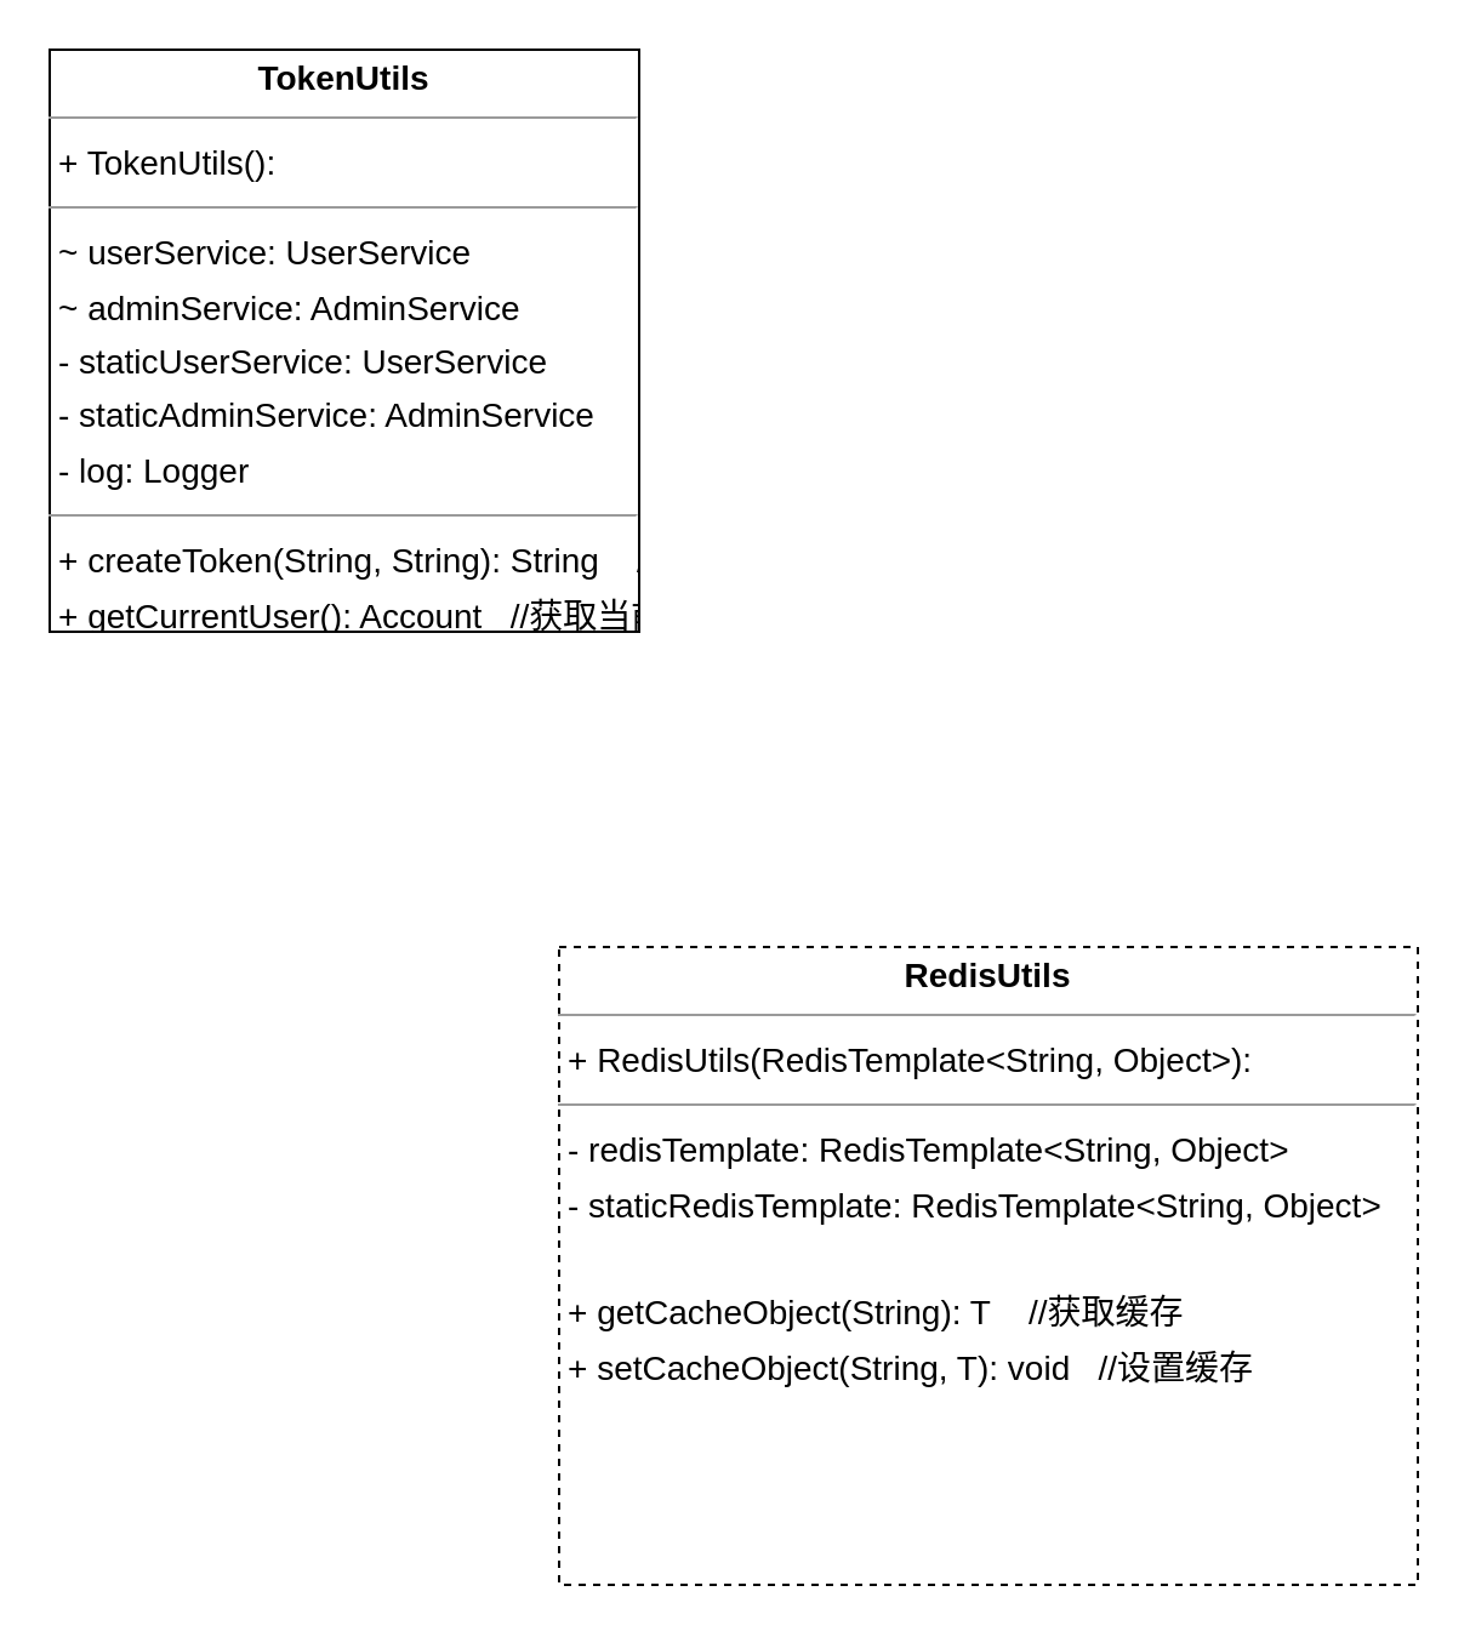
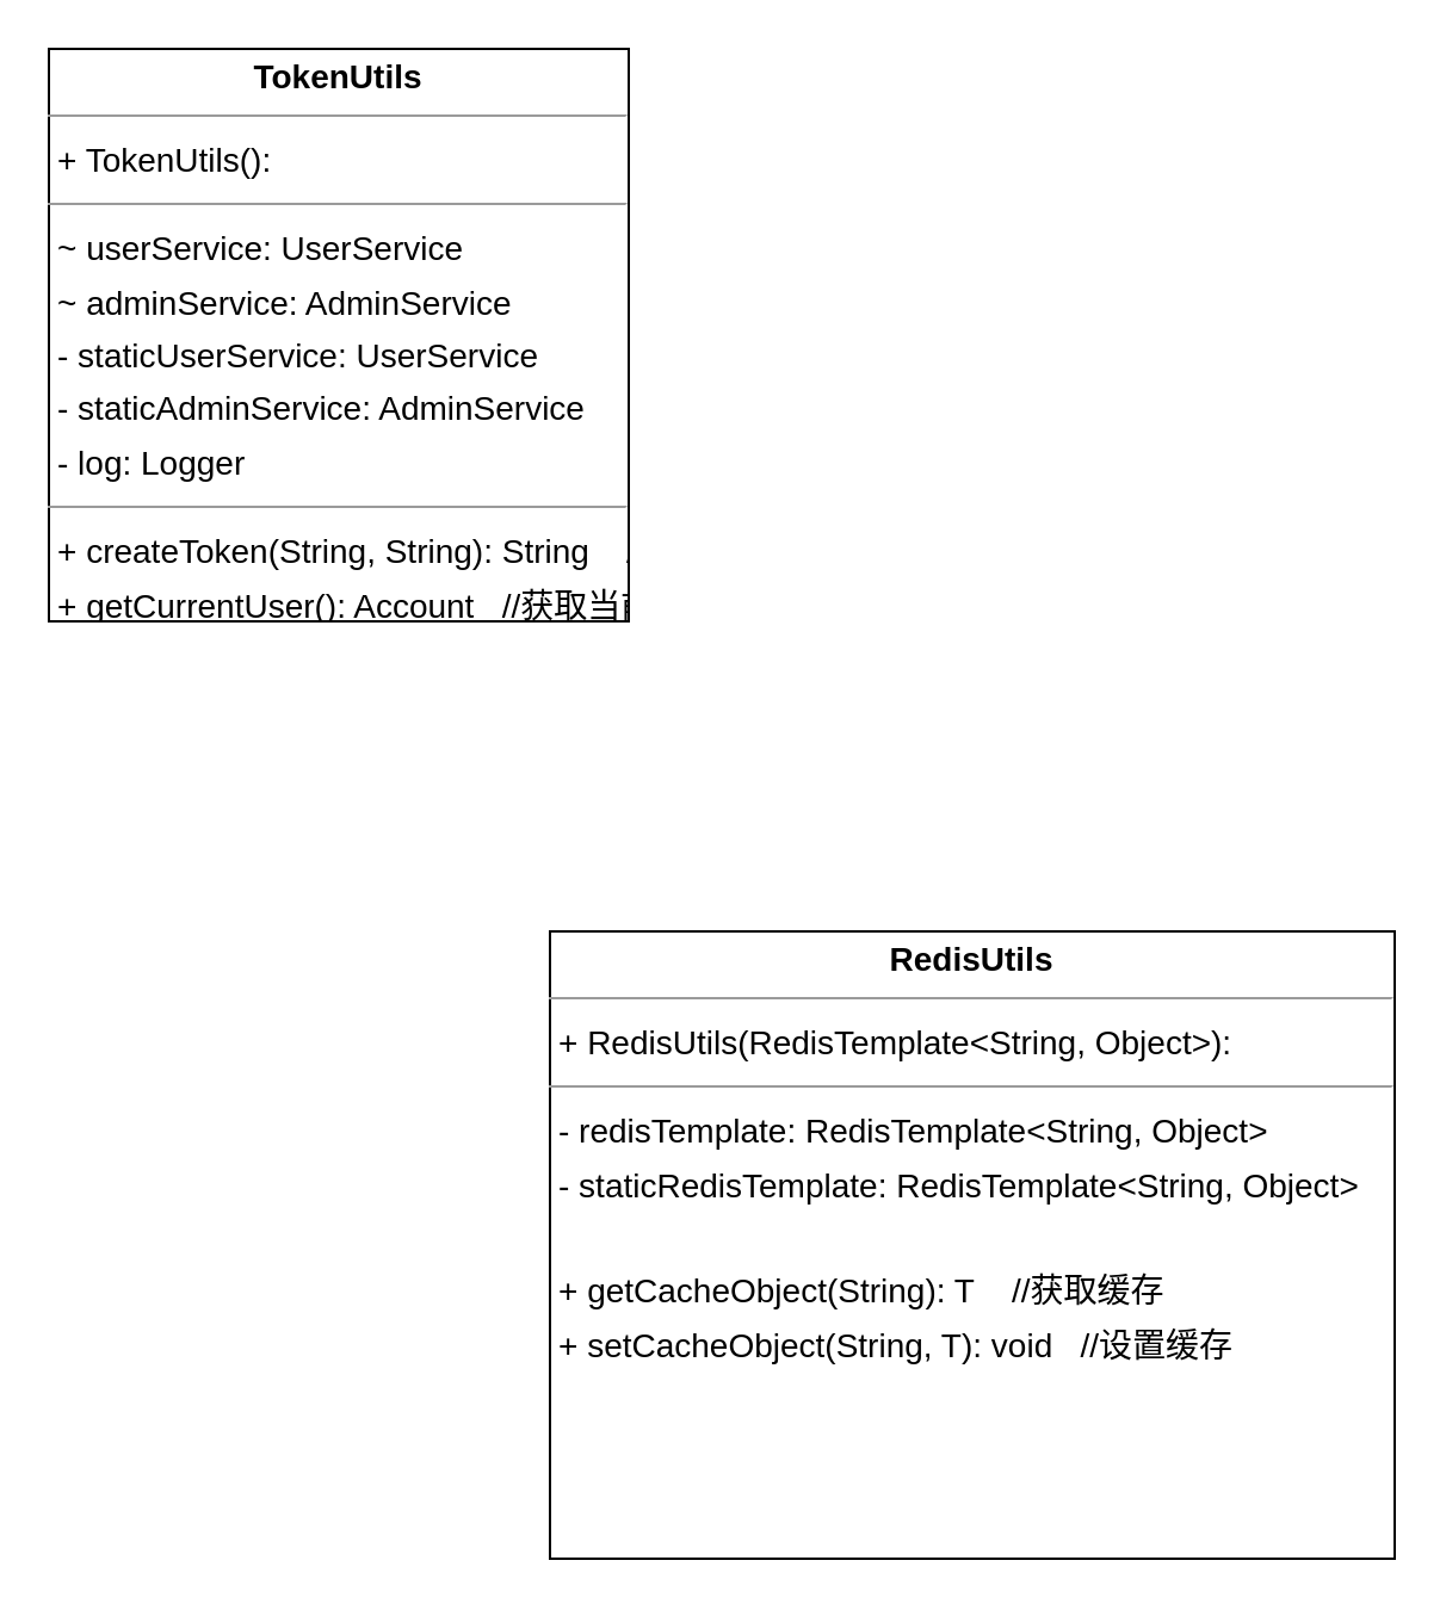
  <mxCell id="0" />
  <mxCell id="1" parent="0" />
- <mxCell id="2" value="&lt;p style=&quot;margin:0px;margin-top:4px;text-align:center;&quot;&gt;&lt;b&gt;RedisUtils&lt;/b&gt;&lt;/p&gt;&lt;hr size=&quot;1&quot;&gt;&lt;p style=&quot;margin:0 0 0 4px;line-height:1.6;&quot;&gt;+ RedisUtils(RedisTemplate&amp;lt;String, Object&amp;gt;): &lt;/p&gt;&lt;hr size=&quot;1&quot;&gt;&lt;p style=&quot;margin:0 0 0 4px;line-height:1.6;&quot;&gt;- redisTemplate: RedisTemplate&amp;lt;String, Object&amp;gt;&lt;br&gt;- staticRedisTemplate: RedisTemplate&amp;lt;String, Object&amp;gt;&lt;/p&gt;&lt;p style=&quot;margin:0 0 0 4px;line-height:1.6;&quot;&gt;&lt;br&gt;+ getCacheObject(String): T&amp;nbsp; &amp;nbsp; //获取缓存&lt;br&gt;+ setCacheObject(String, T): void&amp;nbsp; &amp;nbsp;//设置缓存&lt;/p&gt;" style="verticalAlign=top;align=left;overflow=fill;fontSize=14;fontFamily=Helvetica;html=1;rounded=0;shadow=0;comic=0;labelBackgroundColor=none;strokeWidth=1;dashed=1;" parent="1" vertex="1"><mxGeometry x="230" y="390" width="354" height="263" as="geometry" /></mxCell>
+ <mxCell id="2" value="&lt;p style=&quot;margin:0px;margin-top:4px;text-align:center;&quot;&gt;&lt;b&gt;RedisUtils&lt;/b&gt;&lt;/p&gt;&lt;hr size=&quot;1&quot;&gt;&lt;p style=&quot;margin:0 0 0 4px;line-height:1.6;&quot;&gt;+ RedisUtils(RedisTemplate&amp;lt;String, Object&amp;gt;): &lt;/p&gt;&lt;hr size=&quot;1&quot;&gt;&lt;p style=&quot;margin:0 0 0 4px;line-height:1.6;&quot;&gt;- redisTemplate: RedisTemplate&amp;lt;String, Object&amp;gt;&lt;br&gt;- staticRedisTemplate: RedisTemplate&amp;lt;String, Object&amp;gt;&lt;/p&gt;&lt;p style=&quot;margin:0 0 0 4px;line-height:1.6;&quot;&gt;&lt;br&gt;+ getCacheObject(String): T&amp;nbsp; &amp;nbsp; //获取缓存&lt;br&gt;+ setCacheObject(String, T): void&amp;nbsp; &amp;nbsp;//设置缓存&lt;/p&gt;" style="verticalAlign=top;align=left;overflow=fill;fontSize=14;fontFamily=Helvetica;html=1;rounded=0;shadow=0;comic=0;labelBackgroundColor=none;strokeWidth=1;" parent="1" vertex="1"><mxGeometry x="230" y="390" width="354" height="263" as="geometry" /></mxCell>
  <mxCell id="3" value="&lt;p style=&quot;margin:0px;margin-top:4px;text-align:center;&quot;&gt;&lt;b&gt;TokenUtils&lt;/b&gt;&lt;/p&gt;&lt;hr size=&quot;1&quot;&gt;&lt;p style=&quot;margin:0 0 0 4px;line-height:1.6;&quot;&gt;+ TokenUtils(): &lt;/p&gt;&lt;hr size=&quot;1&quot;&gt;&lt;p style=&quot;margin:0 0 0 4px;line-height:1.6;&quot;&gt;~ userService: UserService&lt;br&gt;~ adminService: AdminService&lt;br&gt;- staticUserService: UserService&lt;br&gt;- staticAdminService: AdminService&lt;br&gt;- log: Logger&lt;/p&gt;&lt;hr size=&quot;1&quot;&gt;&lt;p style=&quot;margin:0 0 0 4px;line-height:1.6;&quot;&gt;+ createToken(String, String): String&amp;nbsp; &amp;nbsp; //生成Token,2小时后过期&lt;br&gt;+ getCurrentUser(): Account&amp;nbsp; &amp;nbsp;//获取当前用户登录信息&lt;br&gt;&lt;/p&gt;" style="verticalAlign=top;align=left;overflow=fill;fontSize=14;fontFamily=Helvetica;html=1;rounded=0;shadow=0;comic=0;labelBackgroundColor=none;strokeWidth=1;" parent="1" vertex="1"><mxGeometry x="20" y="20" width="243" height="240" as="geometry" /></mxCell>
